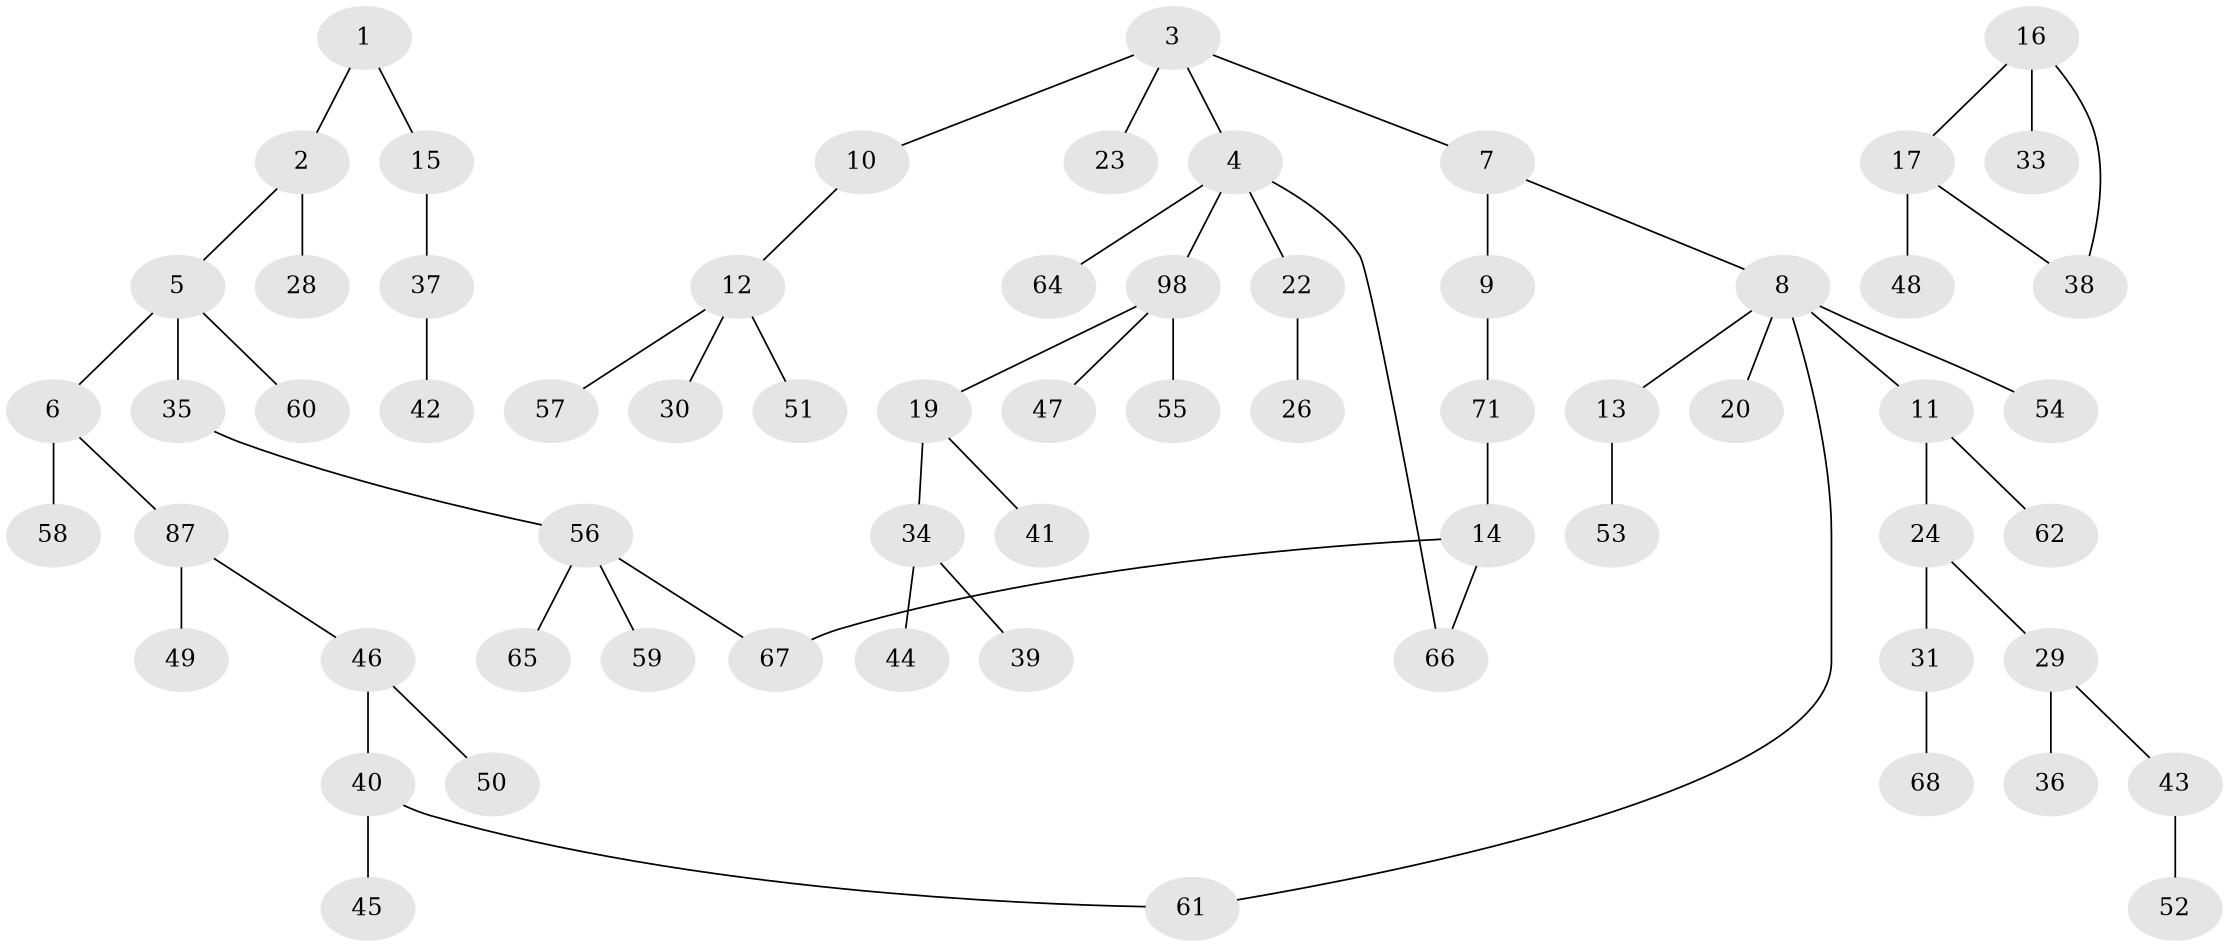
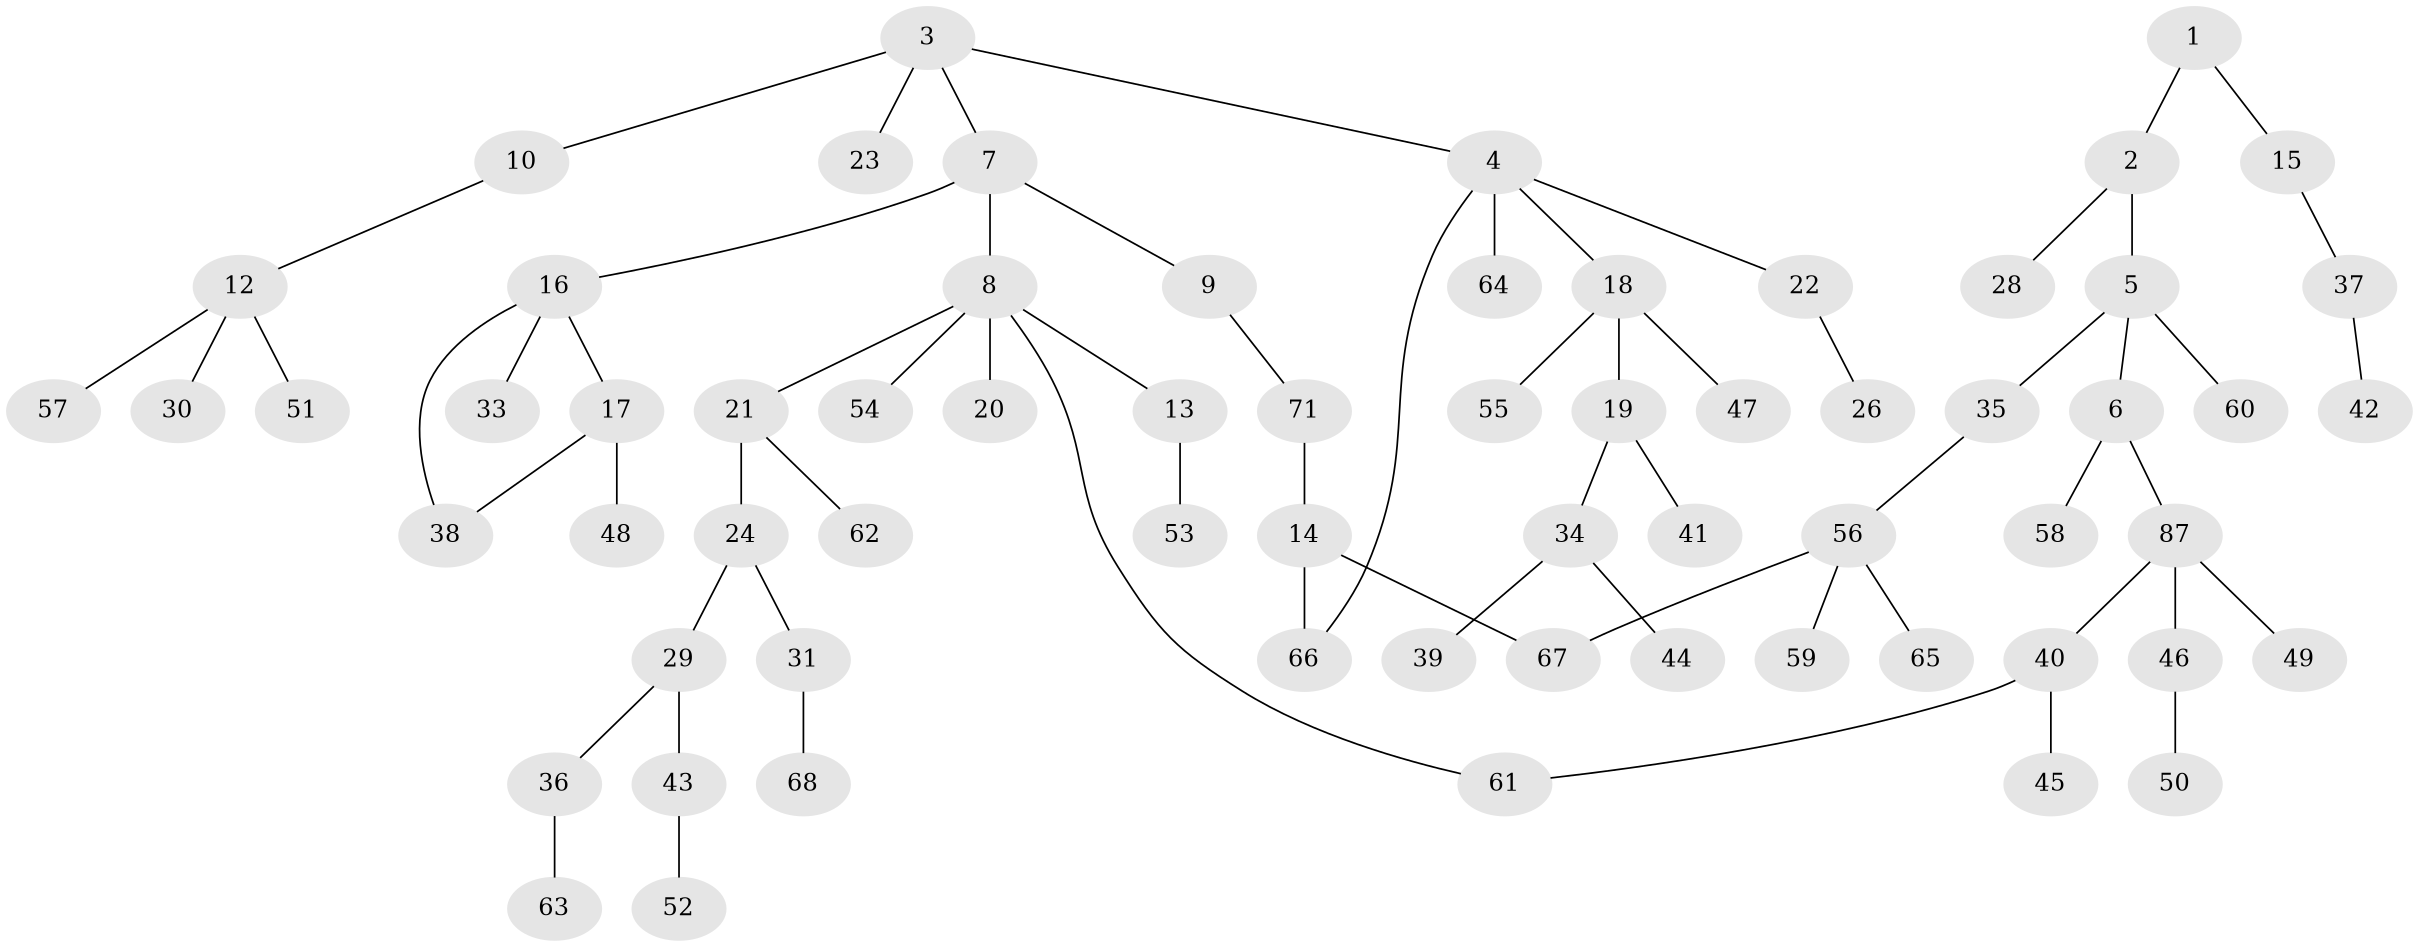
  graph {
    node [color=gray90 style=filled]
    1
    2
    15
    5
    28
    3
    4
    7
    10
    23
    37
    6
    35
    60
-   18 [label=98]
+   18
    22
    64
    66
    8
    9
    16
    12
    19
    47
    55
    26
    n27 [label=87]
    58
    56
    40
    46
    49
    13
    20
-   21 [label=11]
+   21
    54
    61
    n38 [label=71]
    17
    33
    38
    53
    24
    62
    14
    30
    51
    57
    67
    42
    48
    34
    41
    39
    44
    29
    31
    36
    43
    68
    45
    50
+   63
    52
    59
    65
    1 -- 2
    1 -- 15
    2 -- 5
    2 -- 28
    15 -- 37
    5 -- 6
    5 -- 35
    5 -- 60
    3 -- 4
    3 -- 7
    3 -- 10
    3 -- 23
    4 -- 18
    4 -- 22
    4 -- 64
    4 -- 66
    7 -- 8
    7 -- 9
+   7 -- 16
    10 -- 12
    37 -- 42
    6 -- n27
    6 -- 58
    35 -- 56
    18 -- 19
    18 -- 47
    18 -- 55
    22 -- 26
    8 -- 13
    8 -- 20
    8 -- 21
    8 -- 54
    8 -- 61
    9 -- n38
    16 -- 17
    16 -- 33
    16 -- 38
    12 -- 30
    12 -- 51
    12 -- 57
    19 -- 34
    19 -- 41
-   46 -- 40
+   n27 -- 40
    n27 -- 46
    n27 -- 49
    56 -- 67
    56 -- 59
    56 -- 65
    40 -- 61
    40 -- 45
    46 -- 50
    13 -- 53
    21 -- 24
    21 -- 62
    n38 -- 14
    17 -- 38
    17 -- 48
    24 -- 29
    24 -- 31
    14 -- 66
    14 -- 67
    34 -- 39
    34 -- 44
    29 -- 36
    29 -- 43
    31 -- 68
+   36 -- 63
    43 -- 52
  }
